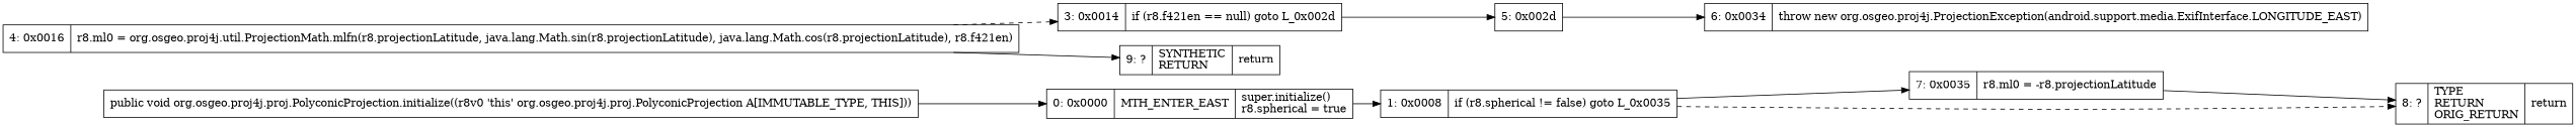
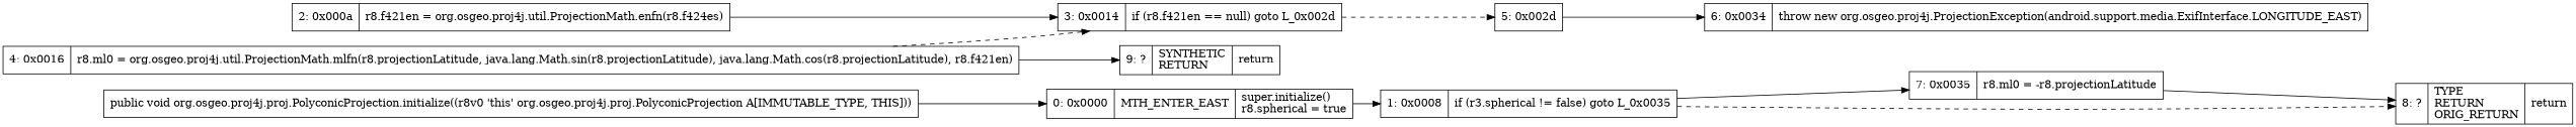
  digraph {
    rankdir=LR
    node [shape=record]
    n1 [label="{0\:\ 0x0000|MTH_ENTER_EAST\l|super.initialize()\lr8.spherical = true\l}"]
-   n2 [label="{1\:\ 0x0008|if (r8.spherical != false) goto L_0x0035\l}"]
+   n2 [label="{1\:\ 0x0008|if (r3.spherical != false) goto L_0x0035\l}"]
    n3 [label="{7\:\ 0x0035|r8.ml0 = \-r8.projectionLatitude\l}"]
    n4 [label="{8\:\ ?|TYPE\lRETURN\lORIG_RETURN\l|return\l}"]
+   n5 [label="{2\:\ 0x000a|r8.f421en = org.osgeo.proj4j.util.ProjectionMath.enfn(r8.f424es)\l}"]
    n6 [label="{3\:\ 0x0014|if (r8.f421en == null) goto L_0x002d\l}"]
    n7 [label="{5\:\ 0x002d}"]
    n8 [label="{4\:\ 0x0016|r8.ml0 = org.osgeo.proj4j.util.ProjectionMath.mlfn(r8.projectionLatitude, java.lang.Math.sin(r8.projectionLatitude), java.lang.Math.cos(r8.projectionLatitude), r8.f421en)\l}"]
    n9 [label="{9\:\ ?|SYNTHETIC\lRETURN\l|return\l}"]
    n10 [label="{6\:\ 0x0034|throw new org.osgeo.proj4j.ProjectionException(android.support.media.ExifInterface.LONGITUDE_EAST)\l}"]
    n11 [label="{public void org.osgeo.proj4j.proj.PolyconicProjection.initialize((r8v0 'this' org.osgeo.proj4j.proj.PolyconicProjection A[IMMUTABLE_TYPE, THIS])) }"]
    n1 -> n2
    n2 -> n3
    n2 -> n4 [style=dashed]
    n3 -> n4
-   n6 -> n7
+   n5 -> n6
+   n6 -> n7 [style=dashed]
    n7 -> n10
    n8 -> n6 [style=dashed]
    n8 -> n9
    n11 -> n1
  }
